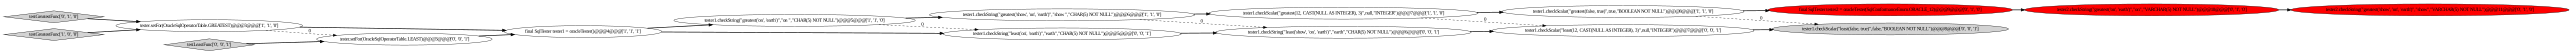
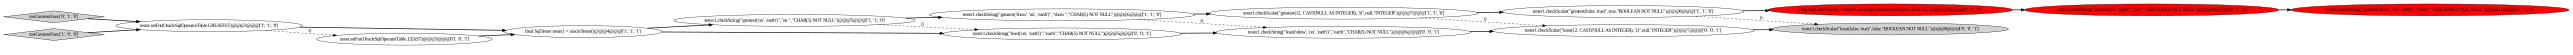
  digraph {
    rankdir=LR
    fontname="Liberation Serif"
    node [fillcolor=white shape=ellipse style=filled fontname="Liberation Serif"]
    edge [style=bold fontname="Liberation Serif"]
    n1 [label="tester.setFor(OracleSqlOperatorTable.LEAST)@@@3@@@['0', '0', '1']"]
    n2 [label="final SqlTester tester1 = oracleTester()@@@4@@@['1', '1', '1']"]
    n3 [label="tester.setFor(OracleSqlOperatorTable.GREATEST)@@@3@@@['1', '1', '0']"]
    n4 [fillcolor=red label="final SqlTester tester2 = oracleTester(SqlConformanceEnum.ORACLE_12)@@@9@@@['0', '1', '0']"]
    n5 [fillcolor=red label="tester2.checkString(\"greatest('on', 'earth')\",\"on\",\"VARCHAR(5) NOT NULL\")@@@10@@@['0', '1', '0']"]
-   n6 [fillcolor=lightgray label="testLeastFunc['0', '0', '1']" shape=diamond]
    n7 [label="tester1.checkString(\"greatest('show', 'on', 'earth')\",\"show \",\"CHAR(5) NOT NULL\")@@@6@@@['1', '1', '0']"]
    n8 [label="tester1.checkScalar(\"greatest(12, CAST(NULL AS INTEGER), 3)\",null,\"INTEGER\")@@@7@@@['1', '1', '0']"]
    n9 [label="tester1.checkString(\"least('show', 'on', 'earth')\",\"earth\",\"CHAR(5) NOT NULL\")@@@6@@@['0', '0', '1']"]
    n10 [fillcolor=red label="tester2.checkString(\"greatest('show', 'on', 'earth')\",\"show\",\"VARCHAR(5) NOT NULL\")@@@11@@@['0', '1', '0']"]
    n11 [label="tester1.checkScalar(\"greatest(false, true)\",true,\"BOOLEAN NOT NULL\")@@@8@@@['1', '1', '0']"]
    n12 [label="tester1.checkScalar(\"least(12, CAST(NULL AS INTEGER), 3)\",null,\"INTEGER\")@@@7@@@['0', '0', '1']"]
    n13 [label="tester1.checkString(\"greatest('on', 'earth')\",\"on \",\"CHAR(5) NOT NULL\")@@@5@@@['1', '1', '0']"]
    n14 [label="tester1.checkString(\"least('on', 'earth')\",\"earth\",\"CHAR(5) NOT NULL\")@@@5@@@['0', '0', '1']"]
    n15 [fillcolor=lightgray label="testGreatestFunc['0', '1', '0']" shape=diamond]
    n16 [fillcolor=lightgray label="testGreatestFunc['1', '0', '0']" shape=diamond]
    n17 [fillcolor=lightgray label="tester1.checkScalar(\"least(false, true)\",false,\"BOOLEAN NOT NULL\")@@@8@@@['0', '0', '1']"]
    n1 -> n2
    n2 -> n13
    n2 -> n14
    n3 -> n1 [label=0 style=dashed]
    n3 -> n2
    n4 -> n5
    n5 -> n10
-   n6 -> n1
    n7 -> n8
    n7 -> n9 [label=0 style=dashed]
    n8 -> n11
    n8 -> n12 [label=0 style=dashed]
    n9 -> n12
    n11 -> n4
    n11 -> n17 [label=0 style=dashed]
    n12 -> n17
    n13 -> n7
    n13 -> n14 [label=0 style=dashed]
    n14 -> n9
    n15 -> n3
    n16 -> n3
  }
